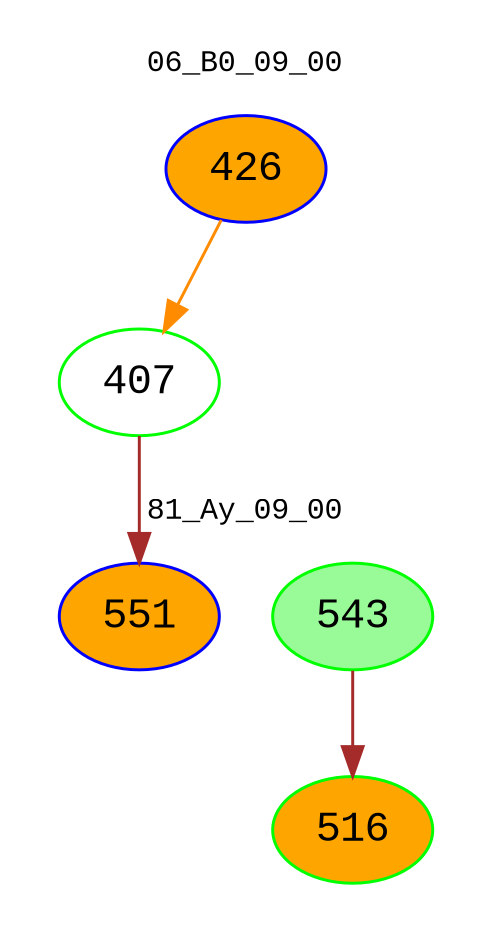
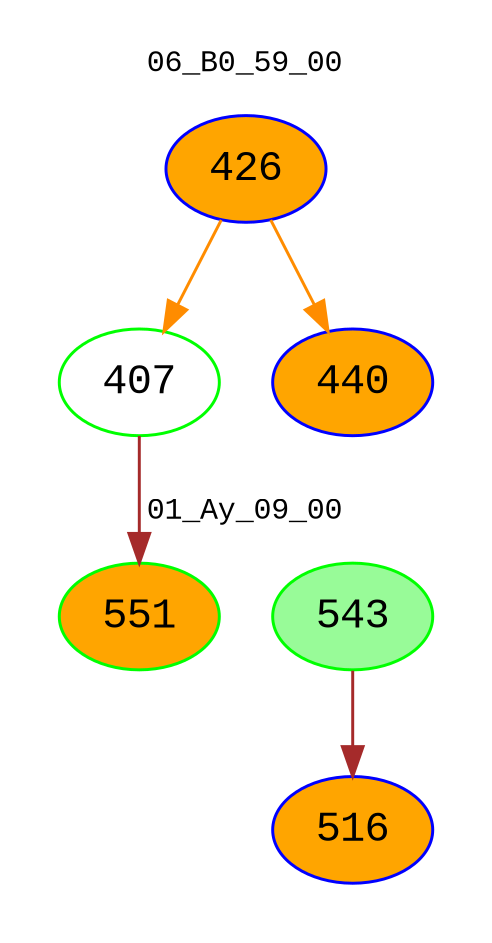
  digraph {
    fontname="Liberation Mono"
    node [color=green fillcolor=orange fontname="Liberation Mono" style=filled]
    edge [color=brown fontname="Liberation Mono"]
    n1 [fillcolor=palegreen label=543]
-   n2 [label=516]
-   n3 [color=blue label=551]
+   n2 [color=blue label=516]
+   n3 [label=551]
    n4 [color=blue label=426]
    n5 [fillcolor=white label=407]
+   n6 [color=blue label=440]
    subgraph cluster_1 {
      color=white
      fontsize=10
-     label="81_Ay_09_00"
+     label="01_Ay_09_00"
      n1
      n2
      n3
    }
    subgraph cluster_2 {
      color=white
      fontsize=10
-     label="06_B0_09_00"
+     label="06_B0_59_00"
      n4
      n5
+     n6
    }
    n1 -> n2
    n4 -> n5 [color=darkorange]
+   n4 -> n6 [color=darkorange]
    n5 -> n3
  }
